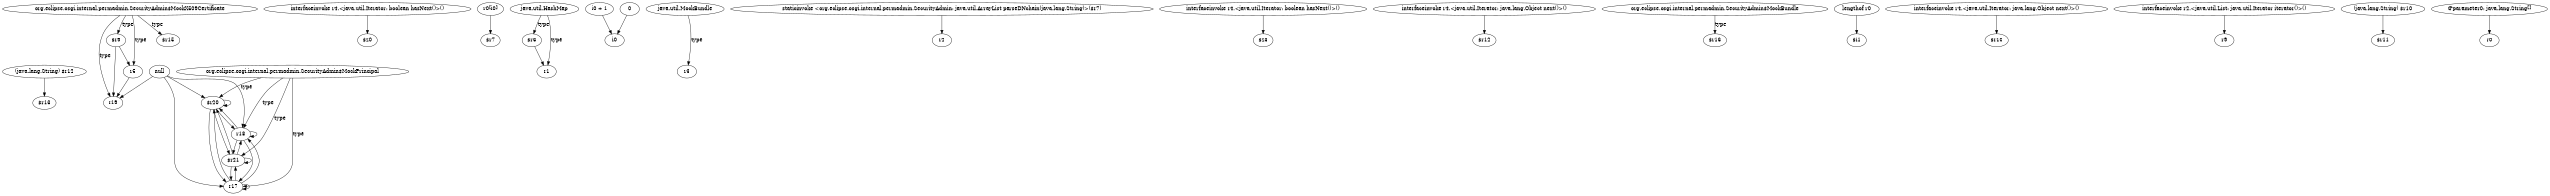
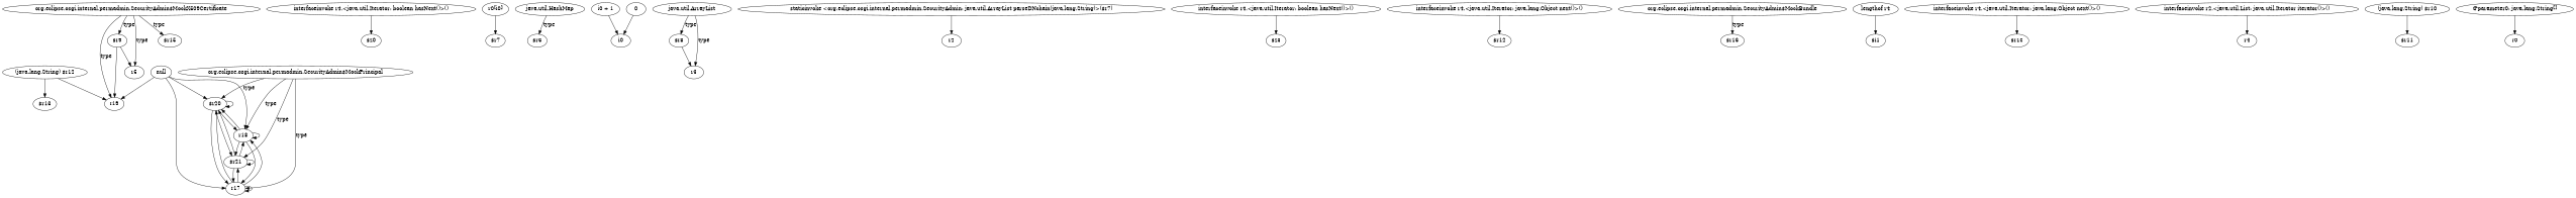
  digraph {
    n1 [label="(java.lang.String) $r12"]
    n2 [label="$r13"]
    n3 [label=null]
    n4 [label="$r20"]
    n5 [label=r18]
    n6 [label=r19]
    n7 [label=r17]
    n8 [label="$r21"]
    n9 [label="interfaceinvoke r4.<java.util.Iterator: boolean hasNext()>()"]
    n10 [label="$z0"]
    n11 [label="r0[i0]"]
    n12 [label="$r7"]
    n13 [label="$r6"]
-   n14 [label=r1]
    n15 [label="i0 + 1"]
    n16 [label=i0]
-   n17 [label="java.util.MockBundle"]
+   n17 [label="java.util.ArrayList"]
+   n18 [label="$r8"]
    n19 [label=r3]
    n20 [label="java.util.HashMap"]
    n21 [label="org.eclipse.osgi.internal.permadmin.SecurityAdmin$MockX509Certificate"]
    n22 [label="$r9"]
    n23 [label=r5]
    n24 [label="$r15"]
    n25 [label="staticinvoke <org.eclipse.osgi.internal.permadmin.SecurityAdmin: java.util.ArrayList parseDNchain(java.lang.String)>($r7)"]
    n26 [label=r2]
    n27 [label="interfaceinvoke r4.<java.util.Iterator: boolean hasNext()>()"]
    n28 [label="$z3"]
    n29 [label="interfaceinvoke r4.<java.util.Iterator: java.lang.Object next()>()"]
    n30 [label="$r12"]
    n31 [label="org.eclipse.osgi.internal.permadmin.SecurityAdmin$MockBundle"]
    n32 [label="$r16"]
    n33 [label="org.eclipse.osgi.internal.permadmin.SecurityAdmin$MockPrincipal"]
-   n34 [label="lengthof r0"]
+   n34 [label="lengthof r4"]
    n35 [label="$i1"]
    n36 [label=0]
    n37 [label="interfaceinvoke r4.<java.util.Iterator: java.lang.Object next()>()"]
    n38 [label="$r10"]
    n39 [label="interfaceinvoke r2.<java.util.List: java.util.Iterator iterator()>()"]
-   n40 [label=r9]
+   n40 [label=r4]
    n41 [label="(java.lang.String) $r10"]
    n42 [label="$r11"]
    n43 [label="@parameter0: java.lang.String[]"]
    n44 [label=r0]
    n1 -> n2
    n3 -> n4
    n3 -> n5
    n3 -> n6
    n3 -> n7
    n4 -> n4
    n4 -> n5
    n4 -> n7
    n4 -> n8
    n5 -> n4
    n5 -> n5
    n5 -> n7
    n5 -> n8
    n7 -> n4
    n7 -> n5
    n7 -> n7
    n7 -> n8
    n8 -> n4
    n8 -> n5
    n8 -> n7
    n8 -> n8
    n9 -> n10
    n11 -> n12
-   n13 -> n14
    n15 -> n16
+   n17 -> n18 [label=type]
    n17 -> n19 [label=type]
+   n18 -> n19
    n20 -> n13 [label=type]
-   n20 -> n14 [label=type]
    n21 -> n6 [label=type]
    n21 -> n22 [label=type]
    n21 -> n23 [label=type]
    n21 -> n24 [label=type]
    n22 -> n6
    n22 -> n23
-   n23 -> n6
+   n1 -> n6
    n25 -> n26
    n27 -> n28
    n29 -> n30
    n31 -> n32 [label=type]
    n33 -> n4 [label=type]
    n33 -> n5 [label=type]
    n33 -> n7 [label=type]
    n33 -> n8 [label=type]
    n34 -> n35
    n36 -> n16
    n37 -> n38
    n39 -> n40
    n41 -> n42
    n43 -> n44
  }
